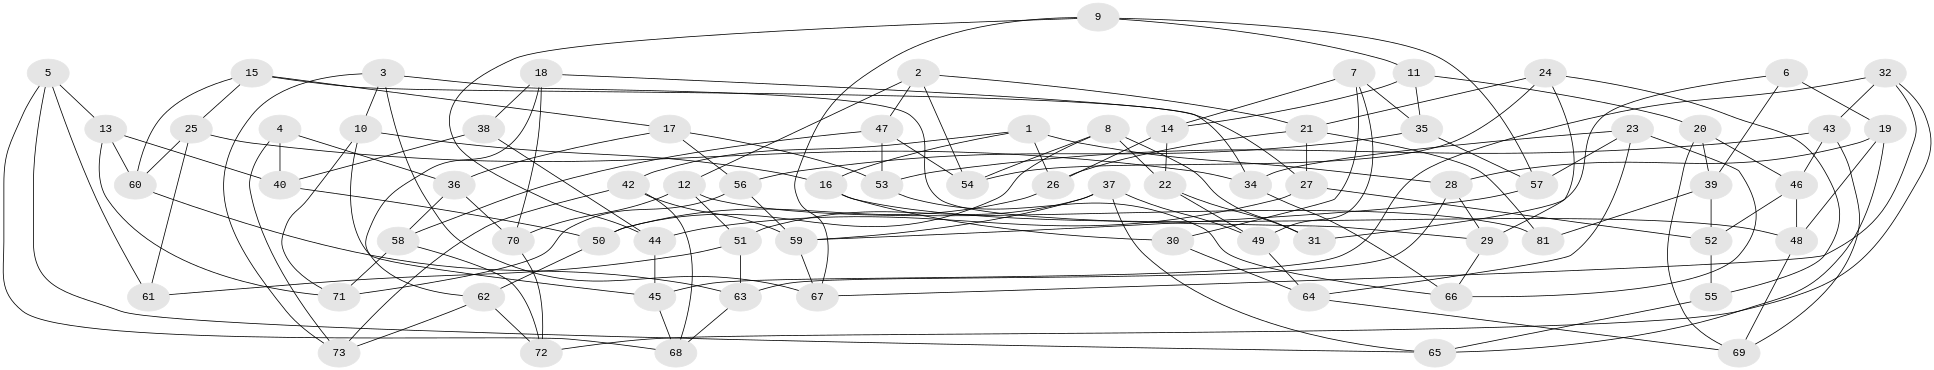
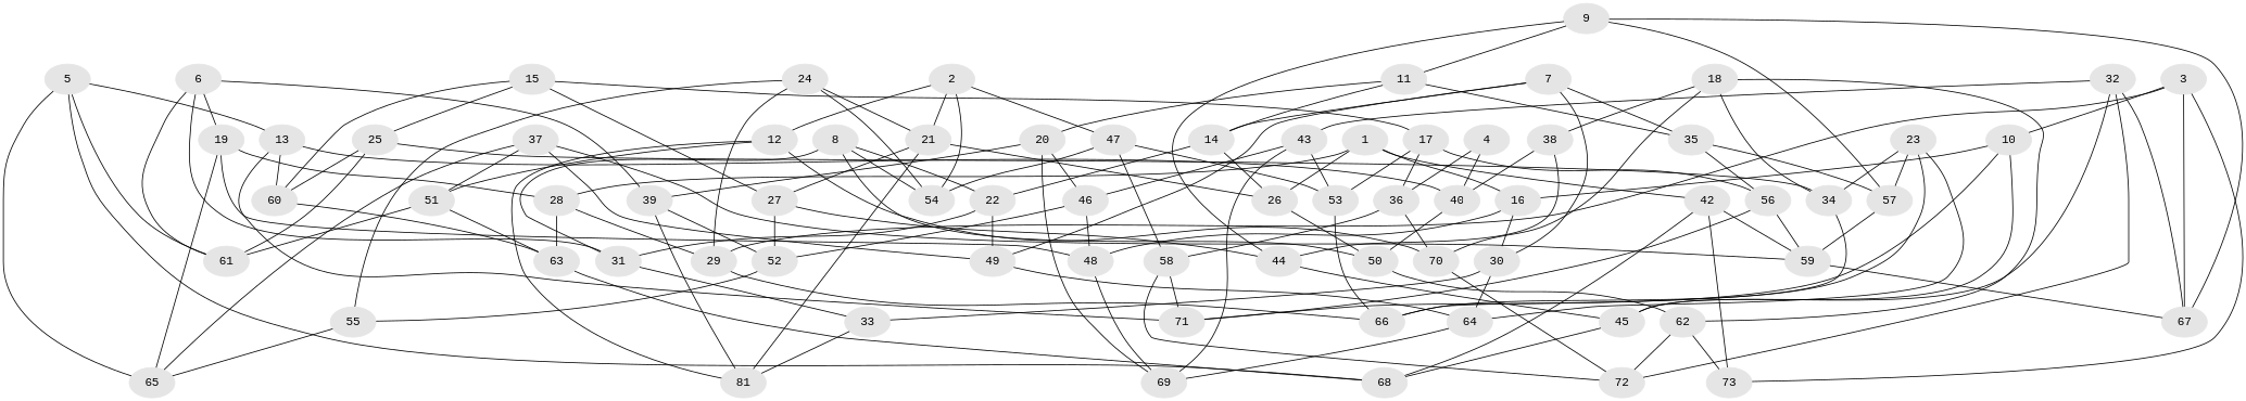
  graph {
    fontname="Liberation Mono"
    node [color=gray90 fontname="Liberation Mono" style=filled]
    edge [fontname="Liberation Mono"]
    1
    16
    26
    28
    42
    30
    48
    50
    29
    63
    73
    68
    59
    2
    12
    21
    47
    54
    n19 [label=81]
    51
    70
    27
    53
    58
    3
    10
    67
    45
    71
    66
    4
    36
    40
    55
    65
    5
    13
    61
    60
    6
    19
    31
    39
+   33
    52
    7
    14
    35
    49
    22
    64
    57
    56
    8
    62
    9
    11
    44
    20
    46
    69
    72
    15
    17
    25
    34
    18
    38
    23
    24
    32
    43
    37
    1 -- 16
    1 -- 26
    1 -- 28
    1 -- 42
    16 -- 30
    16 -- 48
    26 -- 50
    28 -- 29
    28 -- 63
    42 -- 73
    42 -- 68
    42 -- 59
+   30 -- 33
    30 -- 64
    48 -- 69
    50 -- 62
    29 -- 66
    63 -- 68
    59 -- 67
    2 -- 12
    2 -- 21
    2 -- 47
    2 -- 54
    12 -- n19
    12 -- 51
    12 -- 70
    21 -- 26
    21 -- n19
    21 -- 27
    47 -- 54
    47 -- 53
    47 -- 58
    51 -- 63
    51 -- 61
    70 -- 72
    27 -- 52
    27 -- 44
    53 -- 66
    58 -- 71
    58 -- 72
    3 -- 29
    3 -- 73
    3 -- 10
    3 -- 67
    10 -- 16
    10 -- 45
    10 -- 71
    45 -- 68
-   4 -- 73
    4 -- 36
    4 -- 40
    36 -- 70
    36 -- 58
    40 -- 50
    55 -- 65
    5 -- 68
    5 -- 65
    5 -- 13
    5 -- 61
    13 -- 71
    13 -- 40
    13 -- 60
    60 -- 63
+   6 -- 61
    6 -- 19
    6 -- 31
    6 -- 39
    19 -- 28
    19 -- 48
    19 -- 65
+   31 -- 33
    39 -- n19
    39 -- 52
+   33 -- n19
    52 -- 55
    7 -- 30
    7 -- 14
    7 -- 35
    7 -- 49
    14 -- 26
    14 -- 22
    35 -- 57
    35 -- 56
    49 -- 64
    22 -- 31
    22 -- 49
    64 -- 69
    57 -- 59
    56 -- 59
    56 -- 71
    8 -- 50
    8 -- 54
    8 -- 31
    8 -- 22
    62 -- 73
    62 -- 72
    9 -- 67
    9 -- 57
    9 -- 11
    9 -- 44
    11 -- 14
    11 -- 35
    11 -- 20
    44 -- 45
    20 -- 39
    20 -- 46
    20 -- 69
    46 -- 48
    46 -- 52
    15 -- 27
    15 -- 60
    15 -- 17
    15 -- 25
    17 -- 53
    17 -- 36
    17 -- 56
    25 -- 61
    25 -- 60
    25 -- 34
    34 -- 66
    18 -- 70
    18 -- 62
    18 -- 34
    18 -- 38
    38 -- 40
    38 -- 44
    23 -- 66
    23 -- 64
    23 -- 57
    23 -- 34
    24 -- 29
    24 -- 21
    24 -- 54
    24 -- 55
    32 -- 67
    32 -- 45
    32 -- 72
    32 -- 43
    43 -- 53
    43 -- 46
    43 -- 69
    37 -- 59
    37 -- 51
    37 -- 65
    37 -- 49
  }
